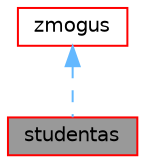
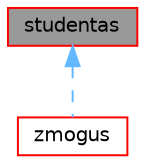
  digraph {
    node [color=red fontname=Helvetica fontsize=10 shape=box style=filled]
    n1 [fillcolor=grey60 fontcolor=black height=0.2 label=studentas width=0.4]
    n2 [fillcolor=white height=0.2 label=zmogus width=0.4]
-   n2 -> n1 [color=steelblue1 dir=back fontname=Helvetica fontsize=10 labelfontname=Helvetica labelfontsize=10 style=dashed]
+   n1 -> n2 [color=steelblue1 dir=back fontname=Helvetica fontsize=10 labelfontname=Helvetica labelfontsize=10 style=dashed]
  }
